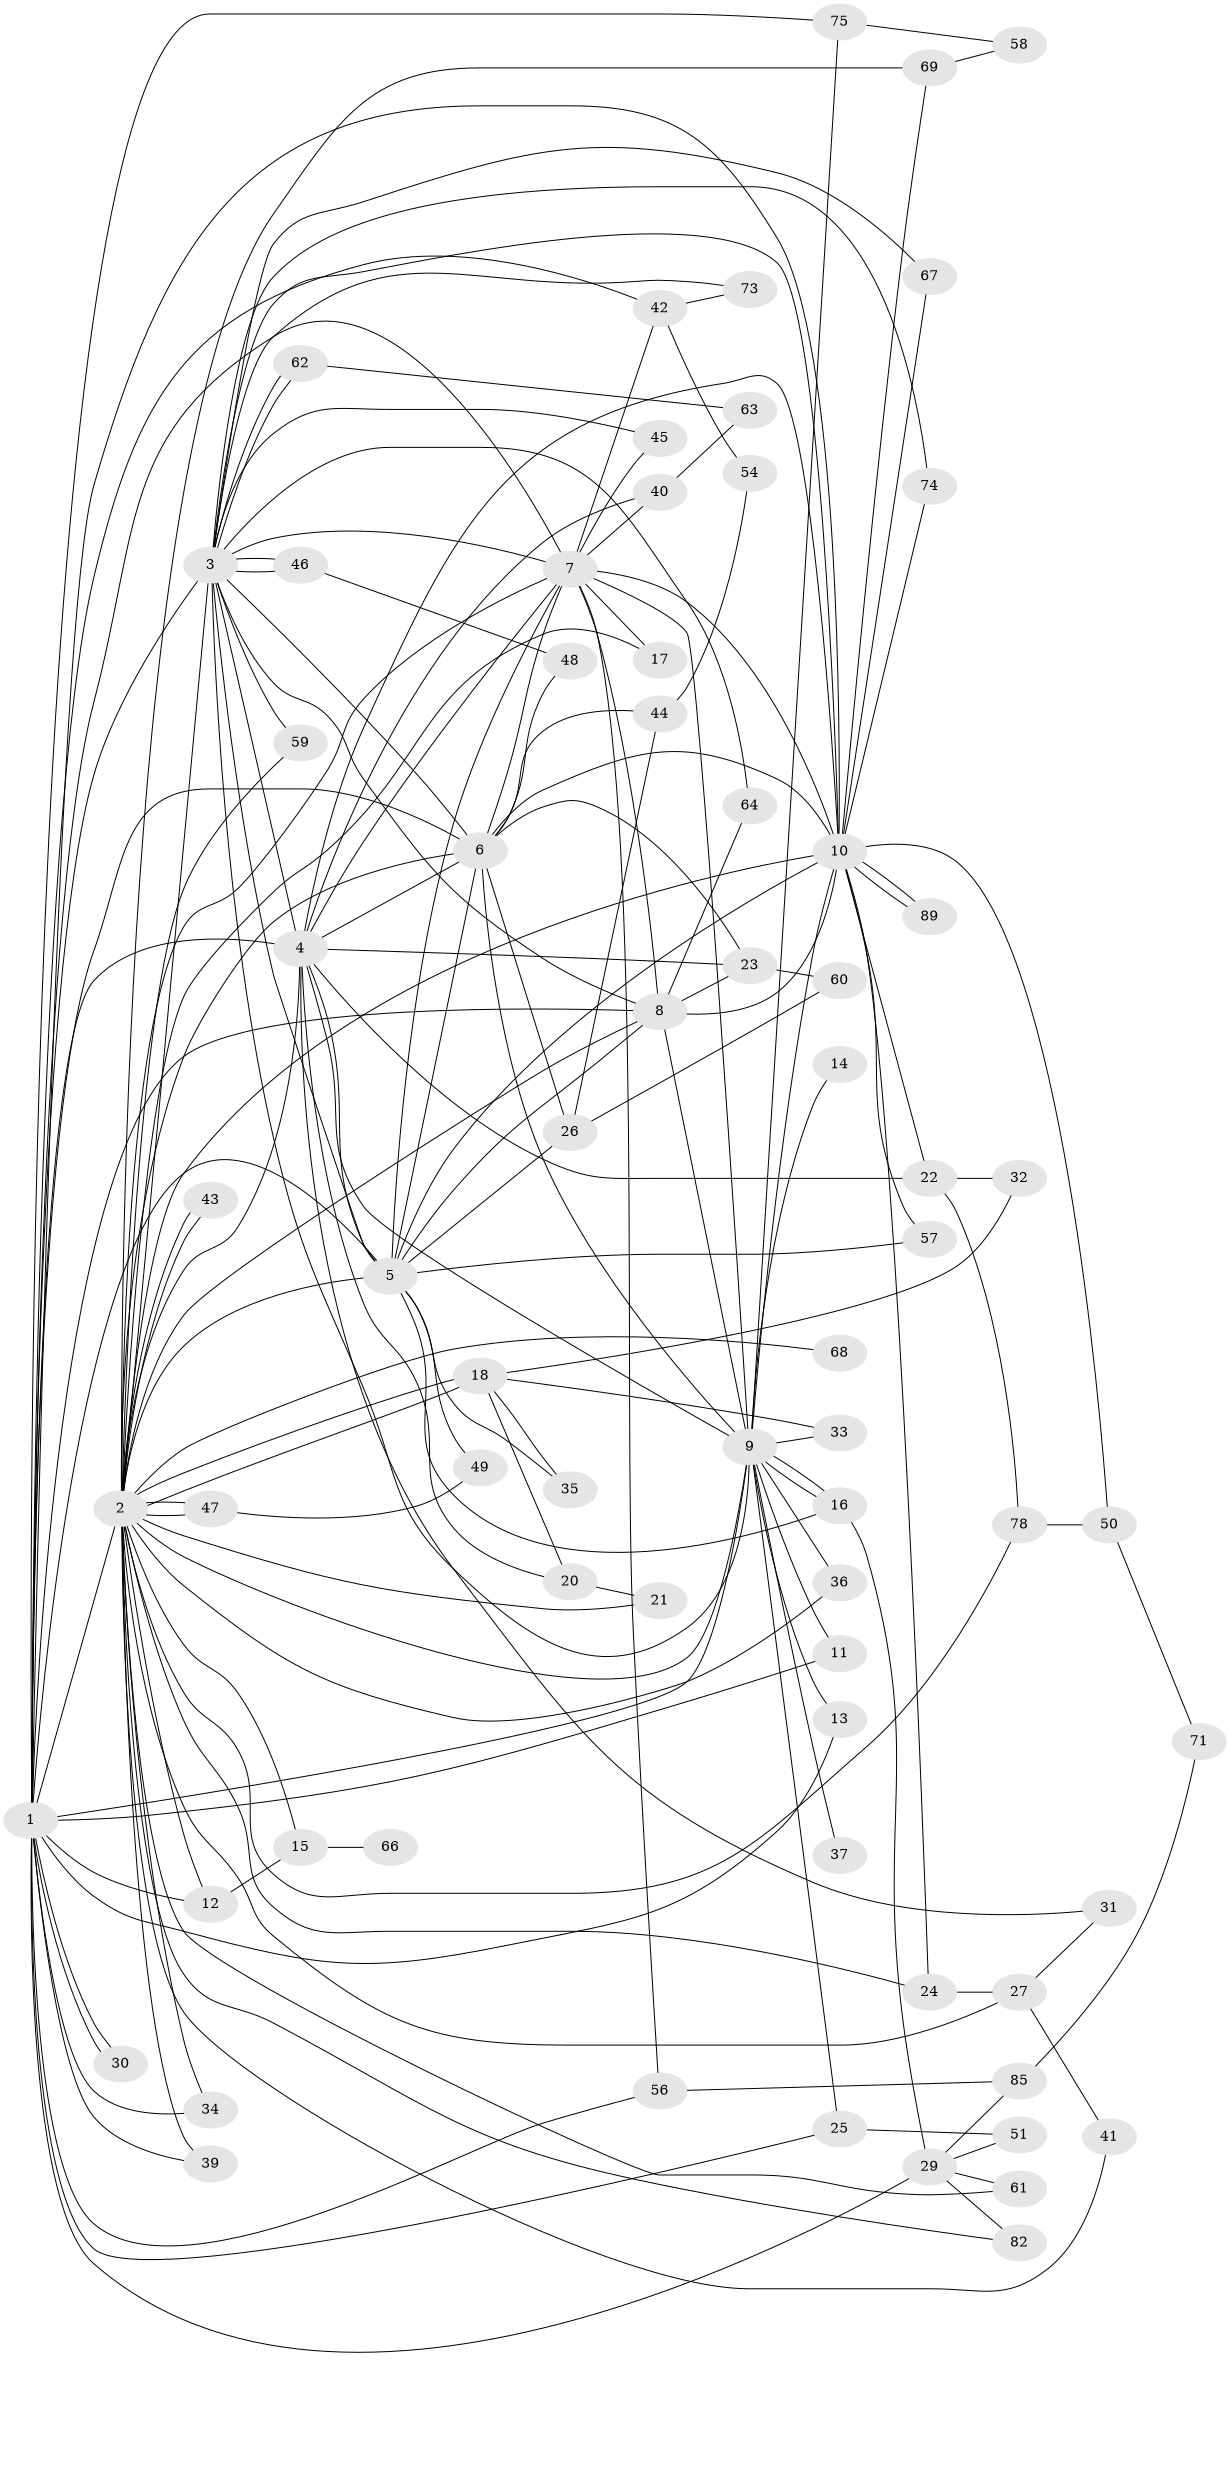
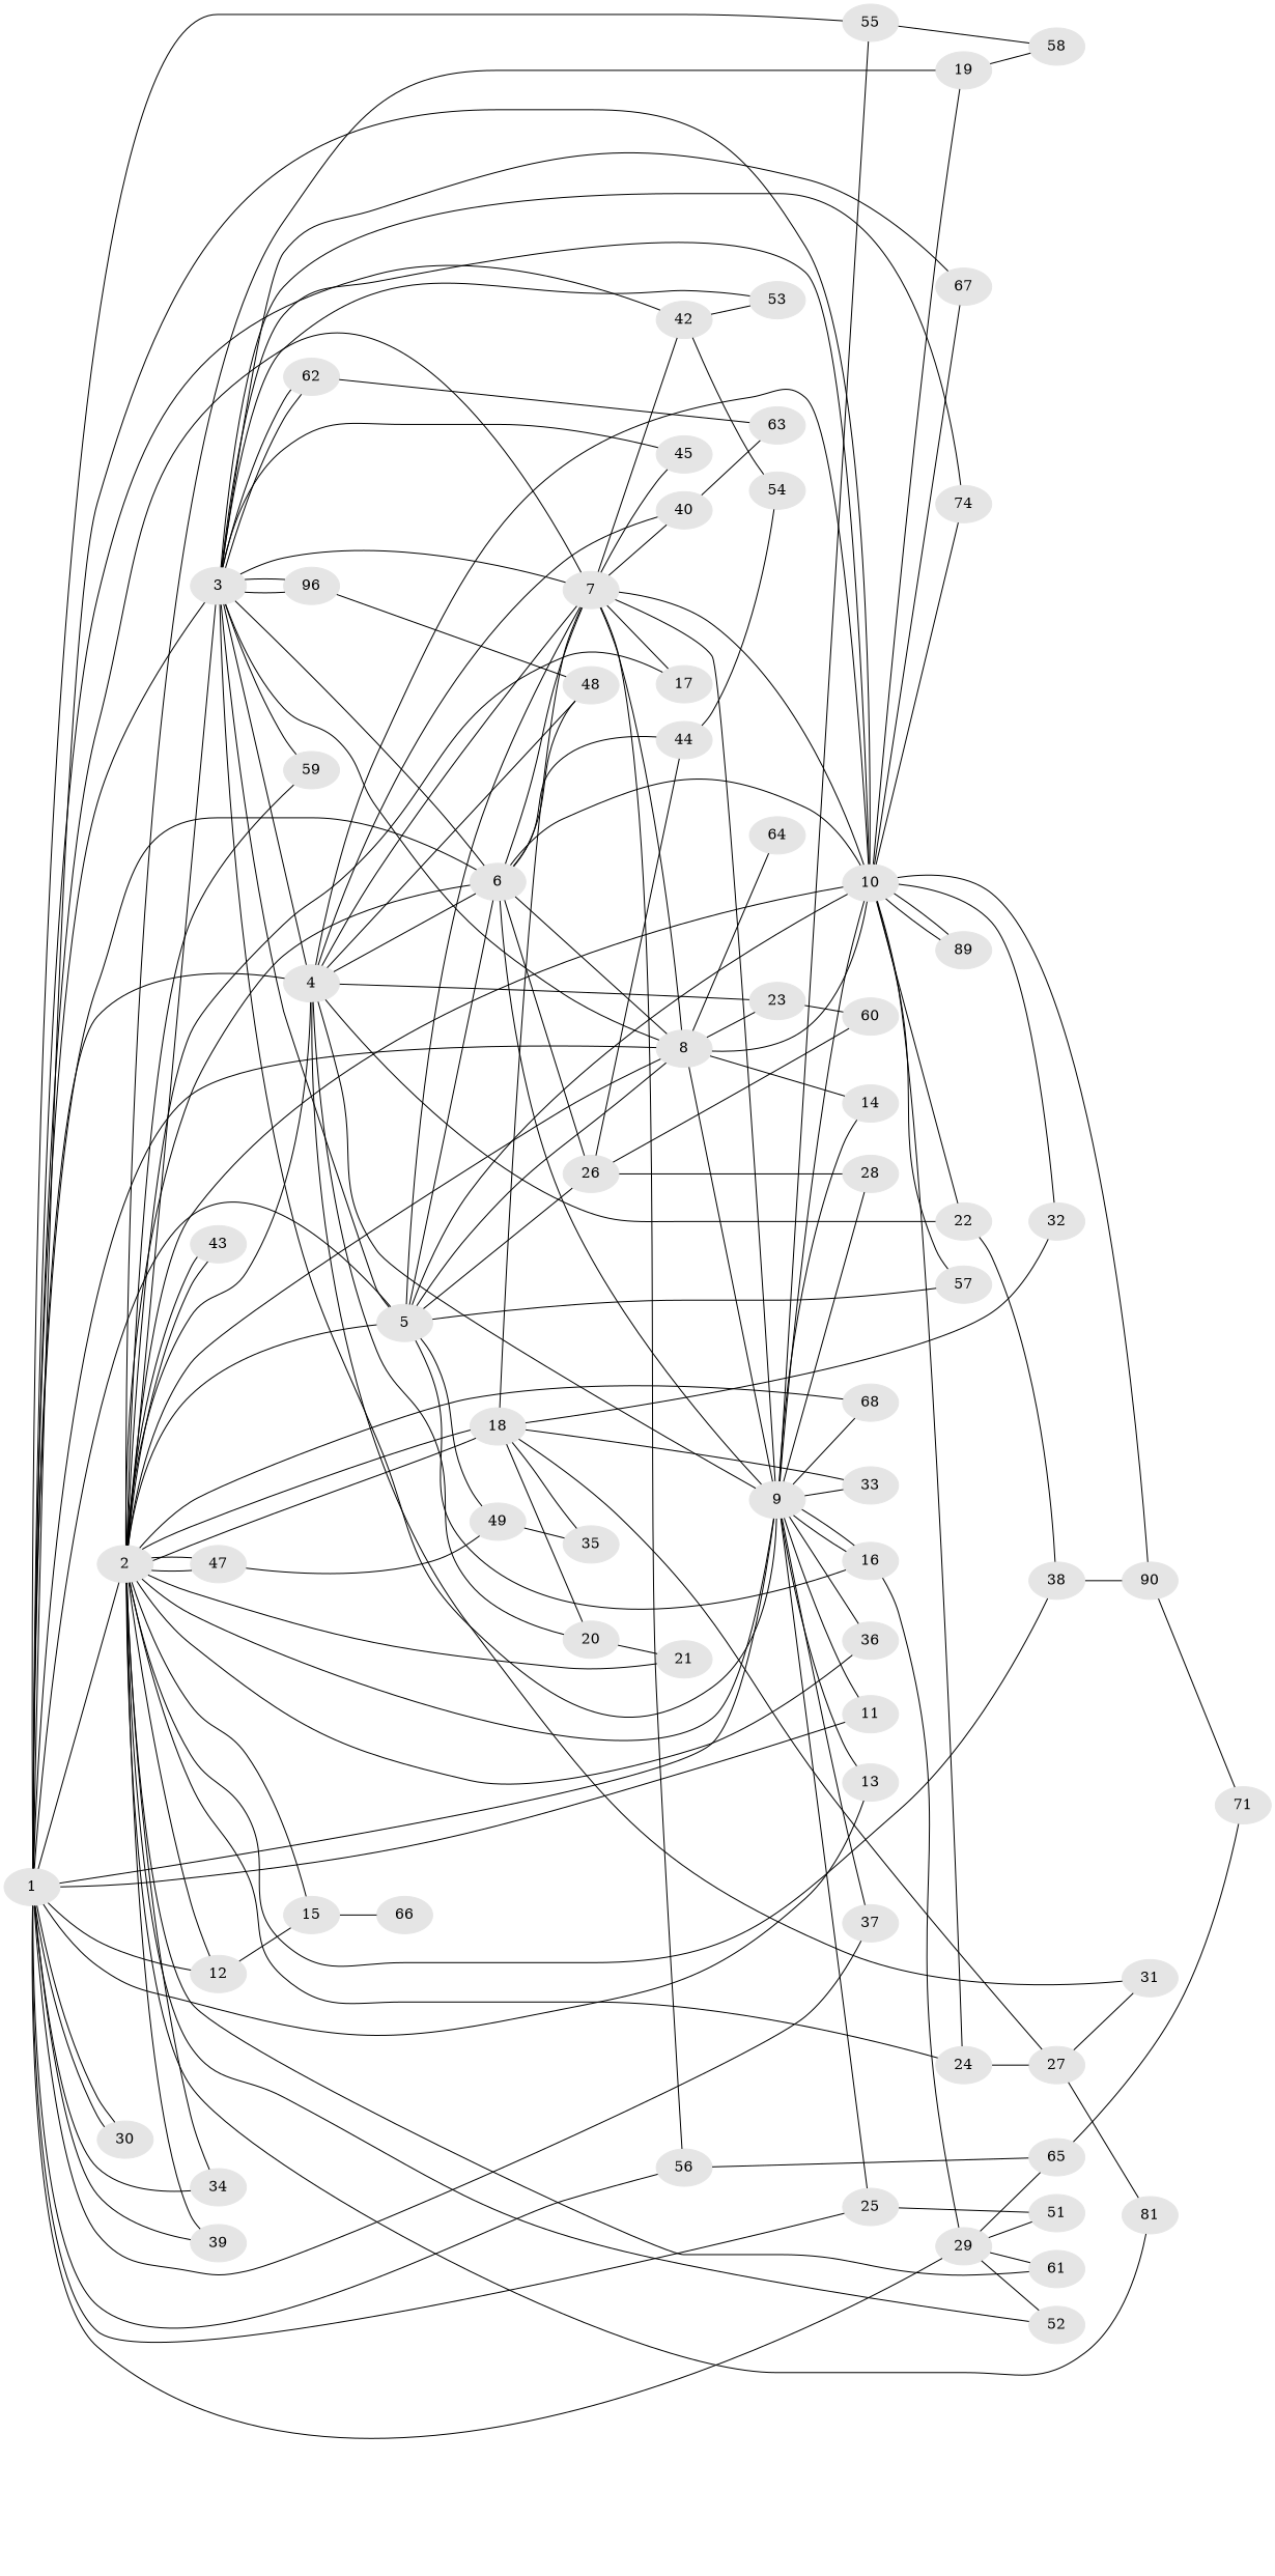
  graph {
    rankdir=LR
    node [color=gray90 style=filled]
    1
    2
    3
    4
    5
    6
    7
    8
    9
    10
    11
    12
    13
    25
    29
    30
    34
    37
    39
    42
-   55 [label=75]
+   55
    56
    15
    17
    18
-   19 [label=69]
+   19
    21
    24
    27
    36
-   38 [label=78]
-   41
+   38
+   41 [label=81]
    43
    47
-   52 [label=82]
+   52
    59
    61
    68
    45
-   46
-   53 [label=73]
+   46 [label=96]
+   53
    62
    64
    67
    n45 [label=74]
    20
    22
    23
    31
    40
    26
    35
    49
    57
    16
    44
    48
    14
+   28
    33
    32
-   50
+   50 [label=90]
    n63 [label=89]
    51
-   65 [label=85]
+   65
    54
    58
    66
    63
    60
    71
    1 -- 2
    1 -- 3
    1 -- 4
    1 -- 5
    1 -- 6
    1 -- 7
    1 -- 8
    1 -- 9
    1 -- 10
    1 -- 11
    1 -- 12
    1 -- 13
    1 -- 25
    1 -- 29
    1 -- 30
    1 -- 30
    1 -- 34
+   1 -- 37
    1 -- 39
    1 -- 42
    1 -- 55
    1 -- 56
    2 -- 3
    2 -- 4
    2 -- 5
    2 -- 6
-   2 -- 7
+   18 -- 7
    2 -- 8
    2 -- 9
    2 -- 10
    2 -- 12
    2 -- 34
    2 -- 39
    2 -- 15
    2 -- 17
    2 -- 18
    2 -- 18
    2 -- 19
    2 -- 21
    2 -- 24
-   2 -- 27
+   18 -- 27
    2 -- 36
    2 -- 38
    2 -- 41
    2 -- 43
    2 -- 43
    2 -- 47
    2 -- 47
    2 -- 52
    2 -- 59
    2 -- 61
    2 -- 68
    3 -- 4
    3 -- 5
    3 -- 6
    3 -- 7
    3 -- 8
    3 -- 9
    3 -- 10
    3 -- 59
    3 -- 45
    3 -- 46
    3 -- 46
    3 -- 53
    3 -- 62
    3 -- 62
-   3 -- 64
    3 -- 67
    3 -- n45
-   4 -- 5
+   4 -- 48
    4 -- 6
    4 -- 7
    4 -- 9
    4 -- 10
    4 -- 20
    4 -- 22
    4 -- 23
    4 -- 31
    4 -- 40
    5 -- 6
    5 -- 7
    5 -- 8
    5 -- 10
    5 -- 26
-   5 -- 35
+   49 -- 35
    5 -- 49
    5 -- 57
    5 -- 16
    6 -- 7
-   6 -- 23
+   6 -- 8
    6 -- 9
    6 -- 10
    6 -- 26
    6 -- 44
    6 -- 48
    7 -- 8
    7 -- 9
    7 -- 10
    7 -- 42
    7 -- 56
    7 -- 17
    7 -- 45
    7 -- 40
    8 -- 9
    8 -- 10
    8 -- 64
    8 -- 23
+   8 -- 14
    9 -- 10
    9 -- 11
    9 -- 13
    9 -- 25
    9 -- 37
    9 -- 55
    9 -- 36
+   9 -- 68
    9 -- 16
    9 -- 16
    9 -- 14
+   9 -- 28
    9 -- 33
    10 -- 19
    10 -- 24
    10 -- 67
    10 -- n45
    10 -- 22
    10 -- 57
-   22 -- 32
+   10 -- 32
    10 -- 50
    10 -- n63
    10 -- n63
    12 -- 15
    25 -- 51
    29 -- 52
    29 -- 61
    29 -- 51
    29 -- 65
    42 -- 53
    42 -- 54
    55 -- 58
    56 -- 65
    15 -- 66
    18 -- 20
    18 -- 35
    18 -- 33
    18 -- 32
    19 -- 58
    24 -- 27
    27 -- 41
    27 -- 31
    38 -- 50
    47 -- 49
    46 -- 48
    62 -- 63
    20 -- 21
    22 -- 38
    23 -- 60
    40 -- 63
    26 -- 44
+   26 -- 28
    26 -- 60
    16 -- 29
    44 -- 54
    50 -- 71
    65 -- 71
  }
